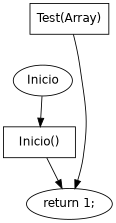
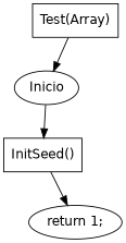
  digraph {
    fontname="DejaVu Sans"
    node [fontname="DejaVu Sans" shape=ellipse]
    edge [fontname="DejaVu Sans"]
    n1 [label=Inicio]
-   n2 [label="Inicio()" shape=box]
+   n2 [label="InitSeed()" shape=box]
    n3 [label="return 1;"]
    n4 [label="Test(Array)" shape=box]
    n1 -> n2
    n2 -> n3
-   n4 -> n3
+   n4 -> n1
  }
